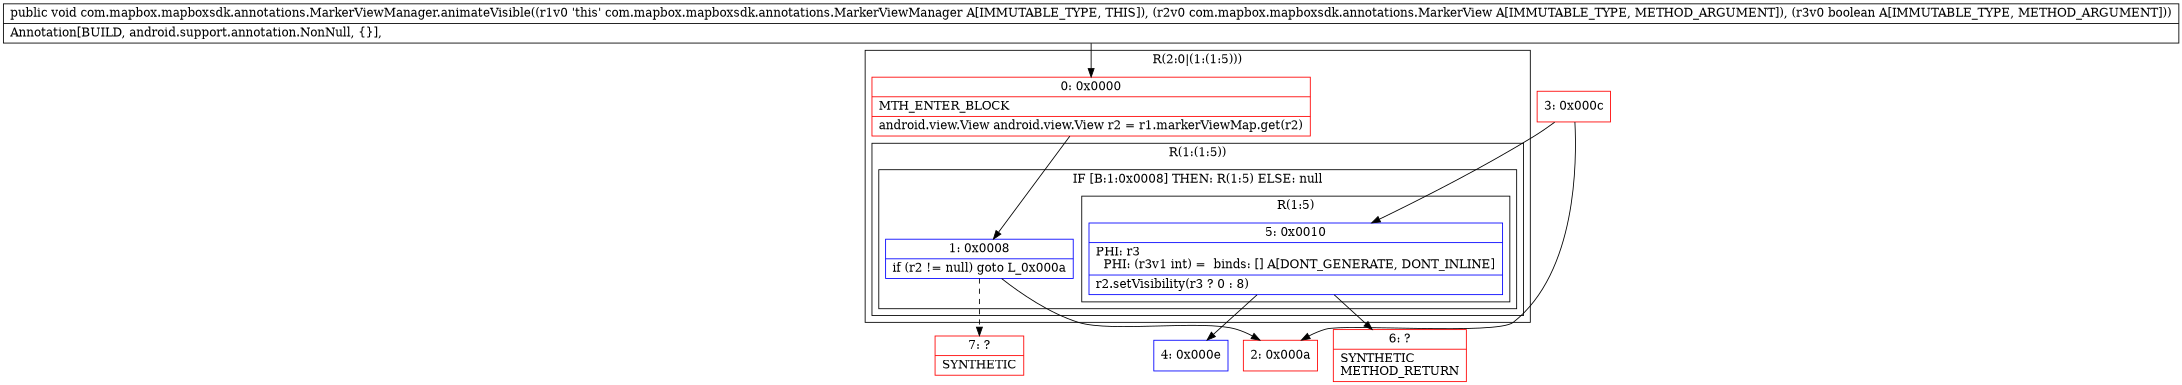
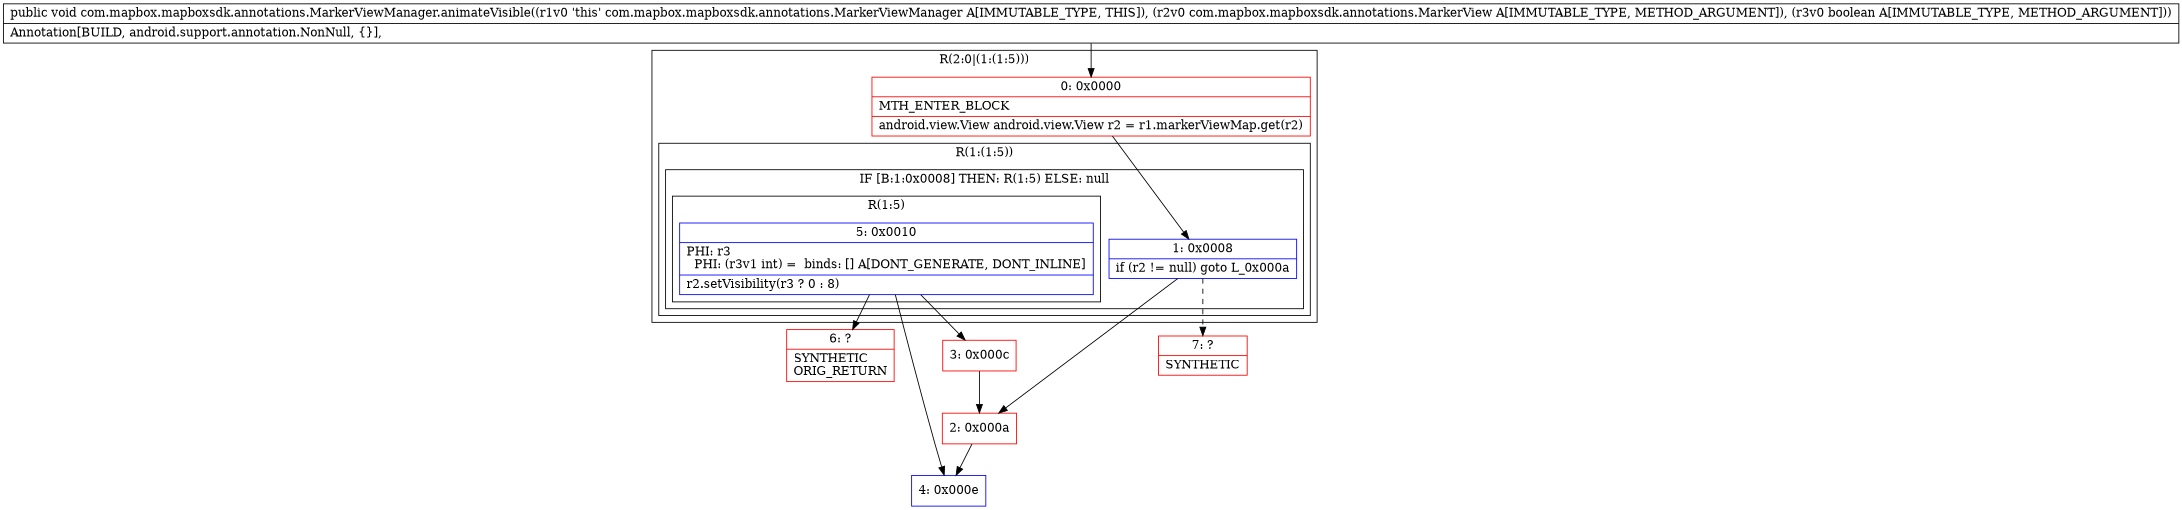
  digraph {
    node [color=red shape=record]
    n1 [color=blue label="{5\:\ 0x0010|PHI: r3 \l  PHI: (r3v1 int) =  binds: [] A[DONT_GENERATE, DONT_INLINE]\l|r2.setVisibility(r3 ? 0 : 8)\l}"]
    n2 [color=blue label="{1\:\ 0x0008|if (r2 != null) goto L_0x000a\l}"]
    n3 [label="{0\:\ 0x0000|MTH_ENTER_BLOCK\l|android.view.View android.view.View r2 = r1.markerViewMap.get(r2)\l}"]
-   n4 [label="{6\:\ ?|SYNTHETIC\lMETHOD_RETURN\l}"]
+   n4 [label="{6\:\ ?|SYNTHETIC\lORIG_RETURN\l}"]
    n5 [color=blue label="{4\:\ 0x000e}"]
    n6 [label="{2\:\ 0x000a}"]
    n7 [label="{7\:\ ?|SYNTHETIC\l}"]
    n8 [label="{3\:\ 0x000c}"]
    n9 [label="{public void com.mapbox.mapboxsdk.annotations.MarkerViewManager.animateVisible((r1v0 'this' com.mapbox.mapboxsdk.annotations.MarkerViewManager A[IMMUTABLE_TYPE, THIS]), (r2v0 com.mapbox.mapboxsdk.annotations.MarkerView A[IMMUTABLE_TYPE, METHOD_ARGUMENT]), (r3v0 boolean A[IMMUTABLE_TYPE, METHOD_ARGUMENT]))  | Annotation[BUILD, android.support.annotation.NonNull, \{\}], \l}" color=""]
    subgraph cluster_1 {
      label="R(2:0|(1:(1:5)))"
      n3
      subgraph cluster_2 {
        label="R(1:(1:5))"
        subgraph cluster_3 {
          label="IF [B:1:0x0008] THEN: R(1:5) ELSE: null"
          n2
          subgraph cluster_4 {
            label="R(1:5)"
            n1
          }
        }
      }
    }
    n1 -> n4
    n1 -> n5
    n2 -> n6
    n2 -> n7 [style=dashed]
    n3 -> n2
-   n8 -> n1
+   n6 -> n5
+   n1 -> n8
    n8 -> n6
    n9 -> n3
  }
